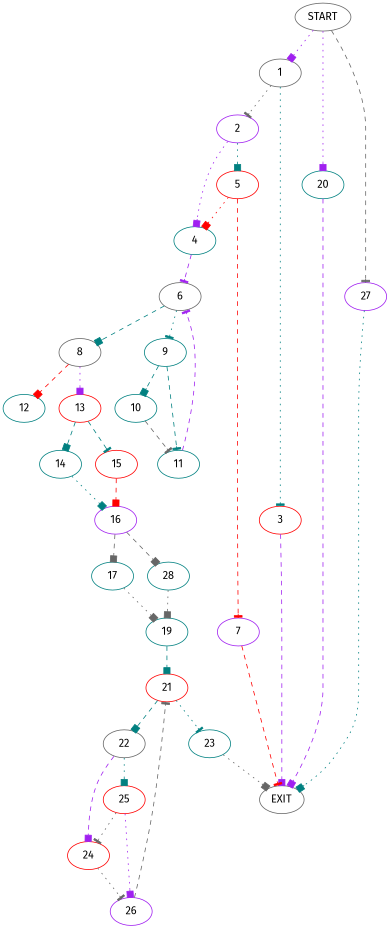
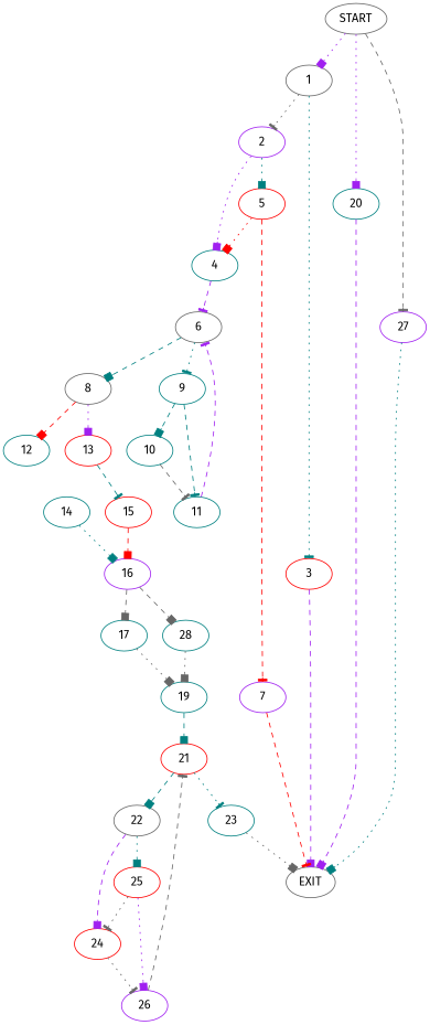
  digraph {
    fontname="Fira Sans"
    node [color=teal fontname="Fira Sans"]
    edge [arrowhead=box color=teal fontname="Fira Sans" style=dashed]
    n1 [color=gray40 label=START]
    1 [color=gray40]
    20
    27 [color=purple]
    2 [color=purple]
    3 [color=red]
    n7 [color=gray40 label=EXIT]
    4
    5 [color=red]
    6 [color=gray40]
    7 [color=purple]
    8 [color=gray40]
    9
    12
    13 [color=red]
    10
    11
    14
    15 [color=red]
    16 [color=purple]
    17
    n22 [label=28]
    19
    21 [color=red]
    22 [color=gray40]
    23
    24 [color=red]
    25 [color=red]
    26 [color=purple]
    n1 -> 1 [color=purple style=dotted]
    n1 -> 20 [color=purple style=dotted]
    n1 -> 27 [arrowhead=tee color=gray40]
    1 -> 2 [arrowhead=tee color=gray40 style=dotted]
    1 -> 3 [arrowhead=tee style=dotted]
    20 -> n7 [color=purple]
    27 -> n7 [style=dotted]
    2 -> 4 [color=purple style=dotted]
    2 -> 5 [style=dotted]
    3 -> n7 [color=purple]
    4 -> 6 [arrowhead=tee color=purple]
    5 -> 4 [color=red style=dotted]
    5 -> 7 [arrowhead=tee color=red]
    6 -> 8
    6 -> 9 [arrowhead=tee style=dotted]
    7 -> n7 [arrowhead=tee color=red]
    8 -> 12 [color=red]
    8 -> 13 [color=purple style=dotted]
    9 -> 10
    9 -> 11 [arrowhead=tee]
-   13 -> 14
    13 -> 15 [arrowhead=tee]
    10 -> 11 [arrowhead=tee color=gray40]
    11 -> 6 [arrowhead=tee color=purple]
    14 -> 16 [style=dotted]
    15 -> 16 [color=red]
    16 -> 17 [color=gray40]
    16 -> n22 [color=gray40]
    17 -> 19 [color=gray40 style=dotted]
    n22 -> 19 [color=gray40 style=dotted]
    19 -> 21
    21 -> 22
    21 -> 23 [arrowhead=tee style=dotted]
    22 -> 24 [color=purple]
    22 -> 25 [style=dotted]
    23 -> n7 [color=gray40 style=dotted]
    24 -> 26 [arrowhead=tee color=gray40 style=dotted]
    25 -> 24 [arrowhead=tee color=gray40 style=dotted]
    25 -> 26 [color=purple style=dotted]
    26 -> 21 [arrowhead=tee color=gray40]
  }
